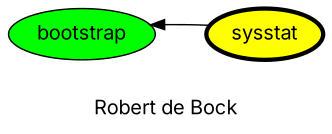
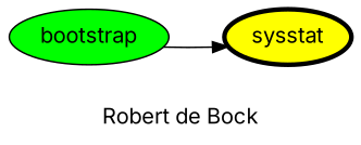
  digraph {
    label="Robert de Bock"
    rankdir=LR
    fontname=Inter
    node [style=filled fontname=Inter]
    bootstrap [fillcolor=green]
    sysstat [fillcolor=yellow penwidth=3]
-   sysstat -> bootstrap [fontname=Inter]
+   bootstrap -> sysstat [fontname=Inter]
  }
